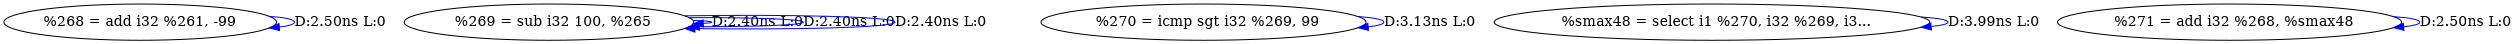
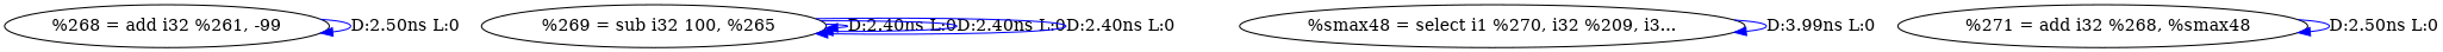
  digraph {
    edge [color=blue]
    n1 [label="%268 = add i32 %261, -99"]
    n2 [label="  %269 = sub i32 100, %265"]
-   n3 [label="  %270 = icmp sgt i32 %269, 99"]
-   n4 [label="  %smax48 = select i1 %270, i32 %269, i3..."]
+   n4 [label="%smax48 = select i1 %270, i32 %209, i3..."]
    n5 [label="  %271 = add i32 %268, %smax48"]
    n1 -> n1 [label="D:2.50ns L:0"]
    n2 -> n2 [label="D:2.40ns L:0"]
    n2 -> n2 [label="D:2.40ns L:0"]
    n2 -> n2 [label="D:2.40ns L:0"]
-   n3 -> n3 [label="D:3.13ns L:0"]
    n4 -> n4 [label="D:3.99ns L:0"]
    n5 -> n5 [label="D:2.50ns L:0"]
  }
